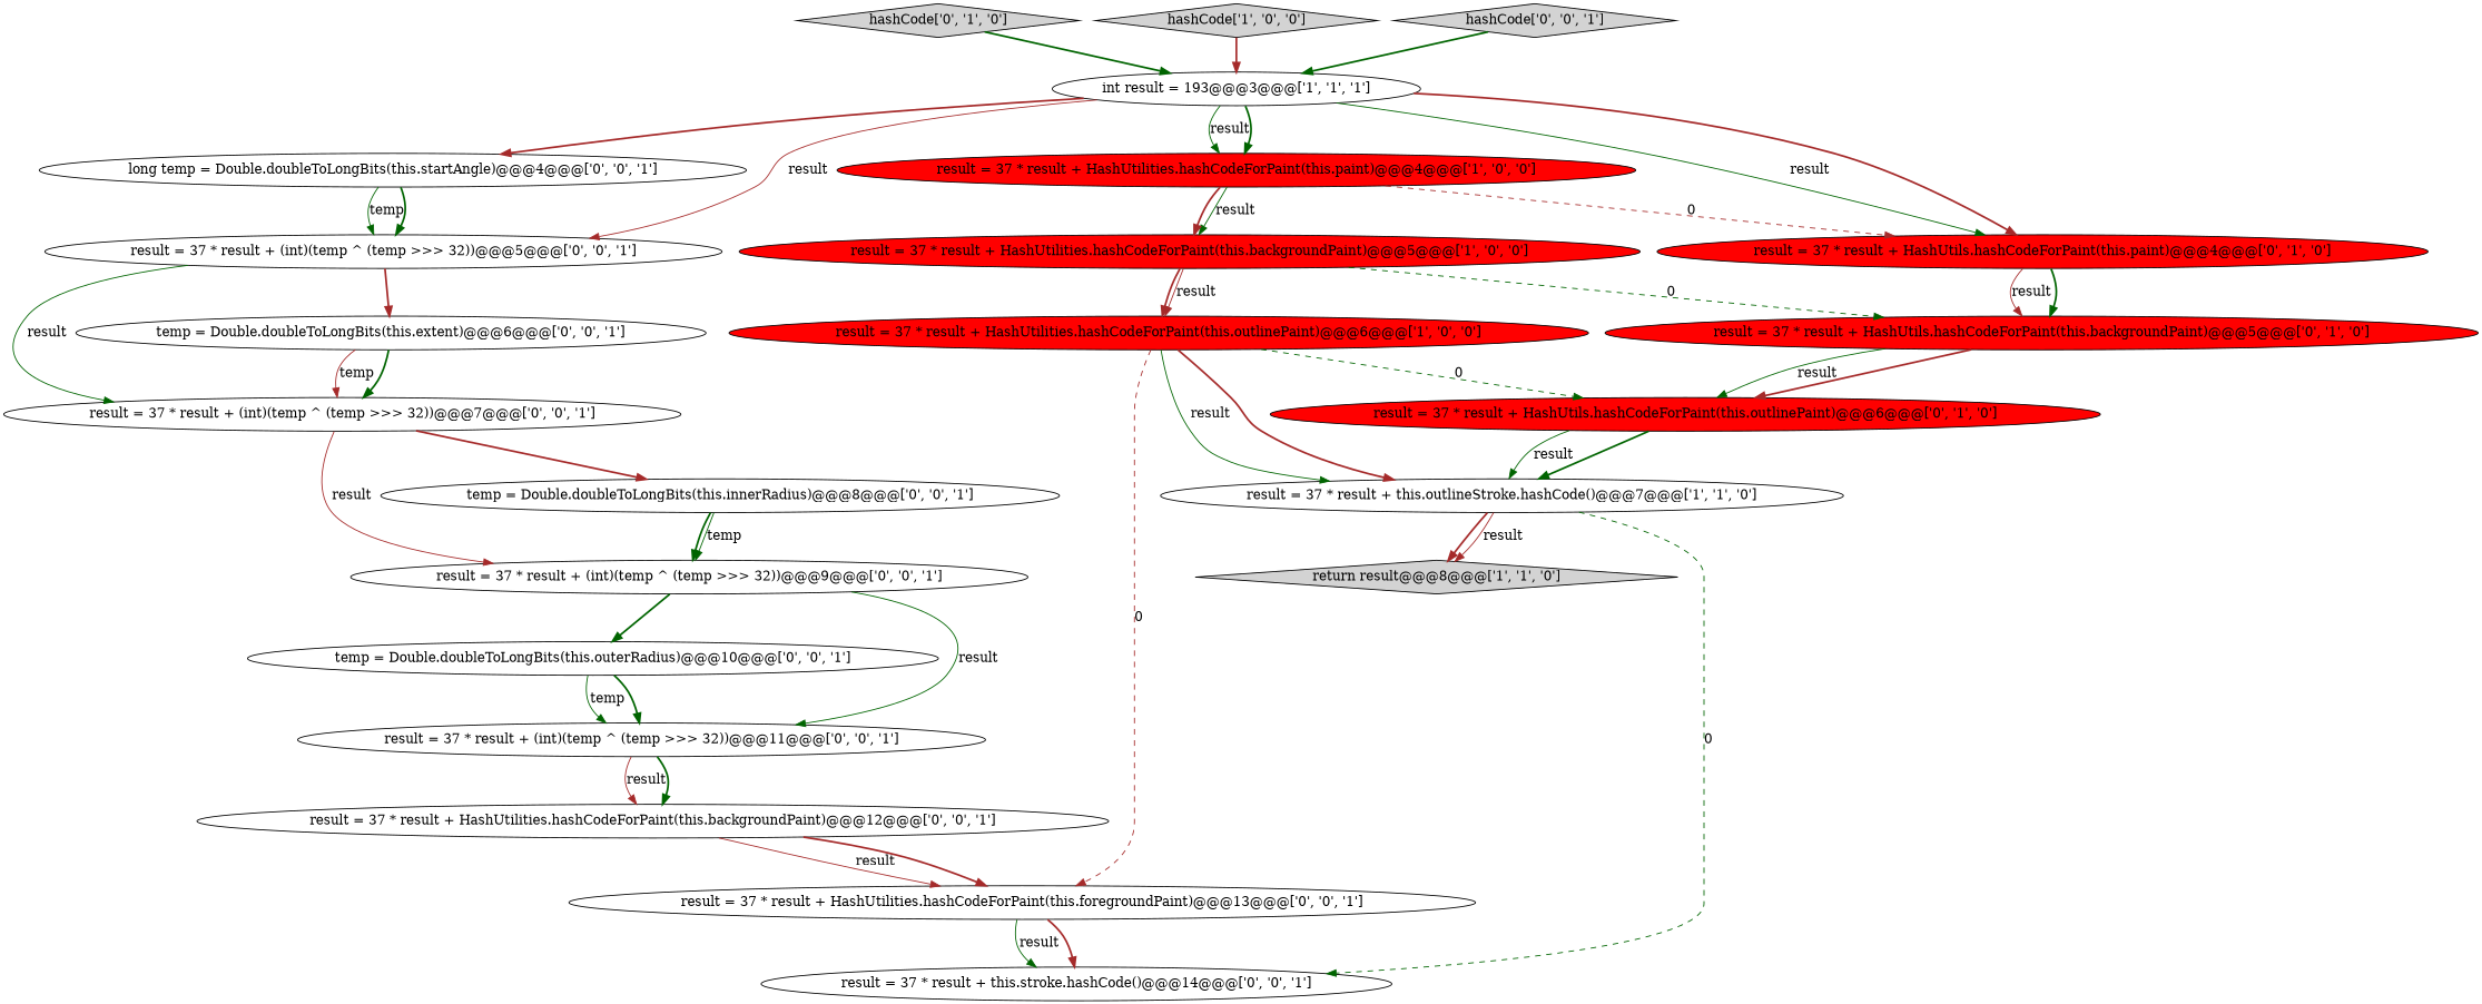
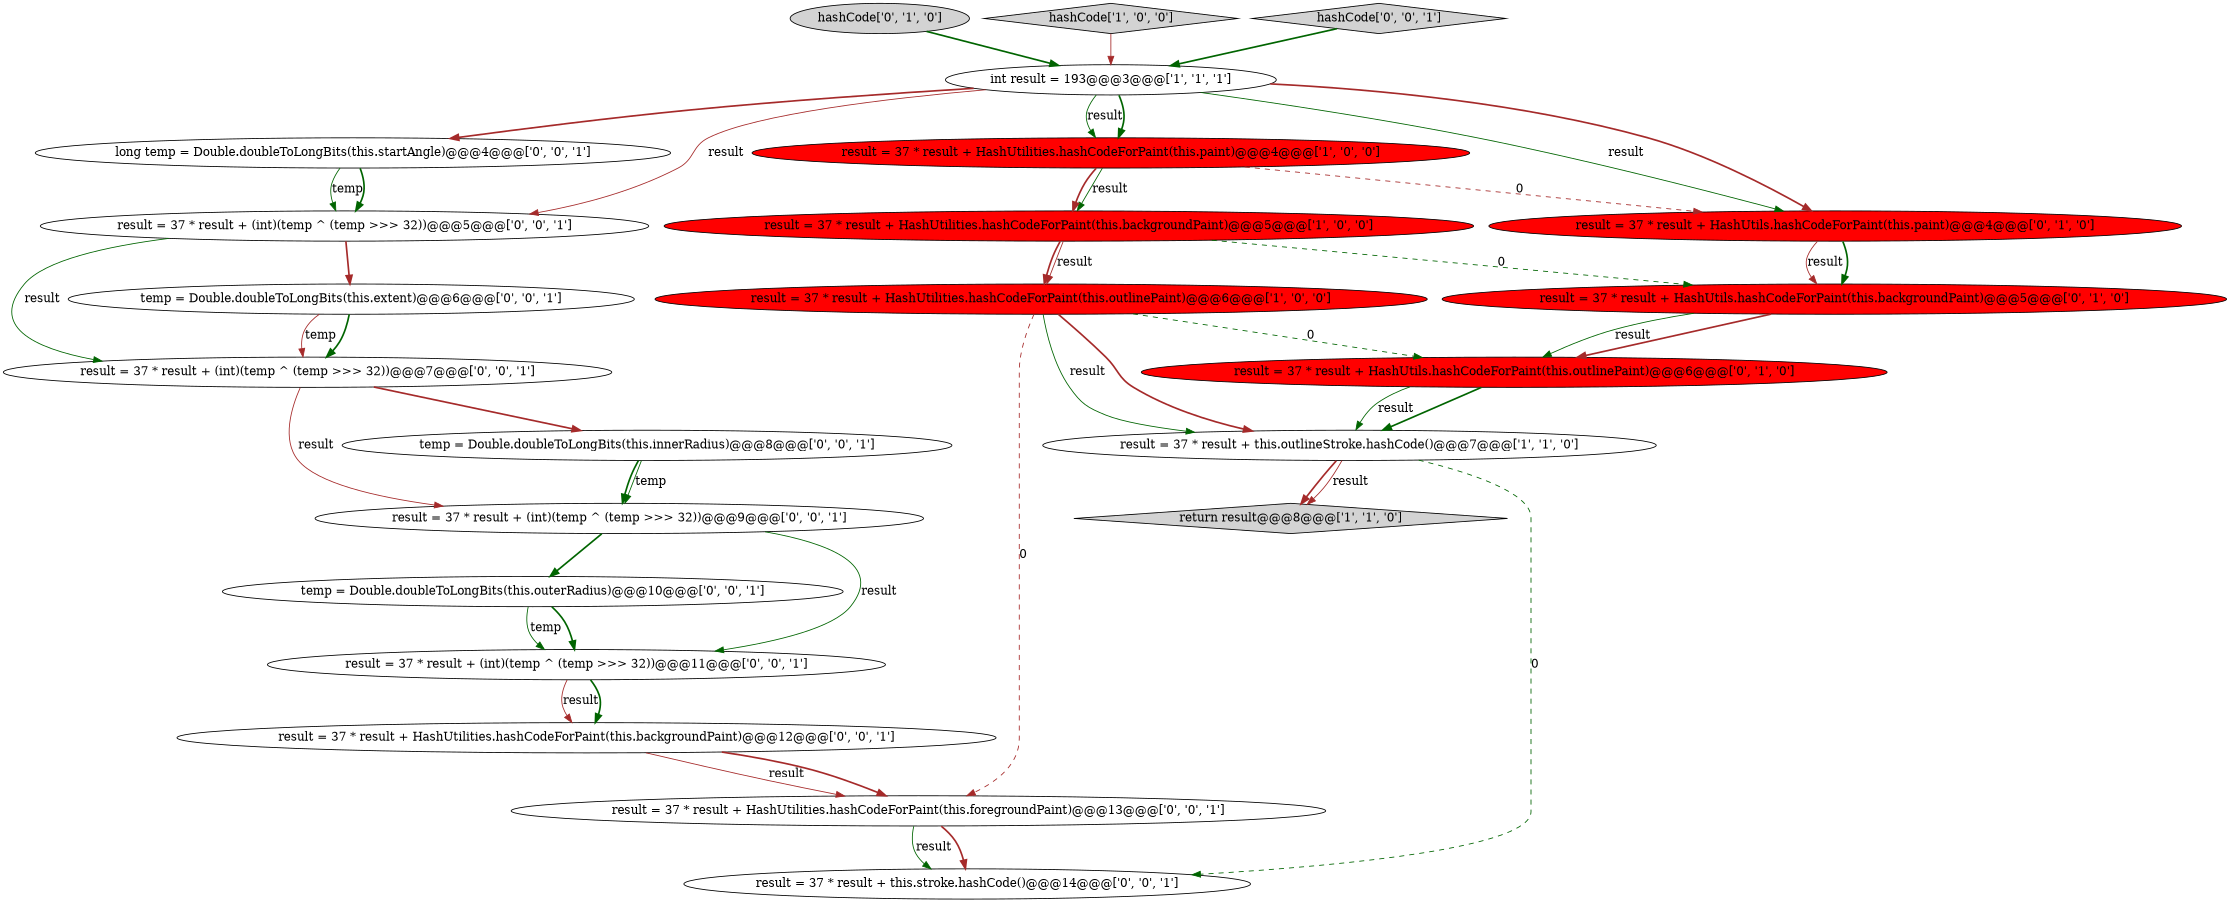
  digraph {
    node [fillcolor=white shape=ellipse style=filled]
    edge [color=darkgreen style=bold]
    n1 [label="result = 37 * result + this.stroke.hashCode()@@@14@@@['0', '0', '1']"]
    n2 [label="long temp = Double.doubleToLongBits(this.startAngle)@@@4@@@['0', '0', '1']"]
    n3 [label="result = 37 * result + (int)(temp ^ (temp >>> 32))@@@5@@@['0', '0', '1']"]
    n4 [label="temp = Double.doubleToLongBits(this.extent)@@@6@@@['0', '0', '1']"]
    n5 [label="result = 37 * result + (int)(temp ^ (temp >>> 32))@@@7@@@['0', '0', '1']"]
    n6 [label="temp = Double.doubleToLongBits(this.innerRadius)@@@8@@@['0', '0', '1']"]
    n7 [label="result = 37 * result + (int)(temp ^ (temp >>> 32))@@@9@@@['0', '0', '1']"]
    n8 [label="temp = Double.doubleToLongBits(this.outerRadius)@@@10@@@['0', '0', '1']"]
    n9 [label="result = 37 * result + (int)(temp ^ (temp >>> 32))@@@11@@@['0', '0', '1']"]
    n10 [label="int result = 193@@@3@@@['1', '1', '1']"]
    n11 [fillcolor=red label="result = 37 * result + HashUtilities.hashCodeForPaint(this.paint)@@@4@@@['1', '0', '0']"]
    n12 [fillcolor=red label="result = 37 * result + HashUtils.hashCodeForPaint(this.paint)@@@4@@@['0', '1', '0']"]
    n13 [fillcolor=red label="result = 37 * result + HashUtilities.hashCodeForPaint(this.backgroundPaint)@@@5@@@['1', '0', '0']"]
    n14 [fillcolor=red label="result = 37 * result + HashUtils.hashCodeForPaint(this.backgroundPaint)@@@5@@@['0', '1', '0']"]
    n15 [fillcolor=red label="result = 37 * result + HashUtils.hashCodeForPaint(this.outlinePaint)@@@6@@@['0', '1', '0']"]
    n16 [label="result = 37 * result + this.outlineStroke.hashCode()@@@7@@@['1', '1', '0']"]
    n17 [fillcolor=red label="result = 37 * result + HashUtilities.hashCodeForPaint(this.outlinePaint)@@@6@@@['1', '0', '0']"]
-   n18 [fillcolor=lightgray label="hashCode['0', '1', '0']" shape=diamond]
+   n18 [fillcolor=lightgray label="hashCode['0', '1', '0']"]
    n19 [label="result = 37 * result + HashUtilities.hashCodeForPaint(this.backgroundPaint)@@@12@@@['0', '0', '1']"]
    n20 [fillcolor=lightgray label="hashCode['1', '0', '0']" shape=diamond]
    n21 [label="result = 37 * result + HashUtilities.hashCodeForPaint(this.foregroundPaint)@@@13@@@['0', '0', '1']"]
    n22 [fillcolor=lightgray label="return result@@@8@@@['1', '1', '0']" shape=diamond]
    n23 [fillcolor=lightgray label="hashCode['0', '0', '1']" shape=diamond]
    n2 -> n3 [label=temp style=solid]
    n2 -> n3
    n3 -> n4 [color=brown]
    n3 -> n5 [label=result style=solid]
    n4 -> n5
    n4 -> n5 [color=brown label=temp style=solid]
    n5 -> n6 [color=brown]
    n5 -> n7 [color=brown label=result style=solid]
    n6 -> n7 [label=temp style=solid]
    n6 -> n7
    n7 -> n8
    n7 -> n9 [label=result style=solid]
    n8 -> n9
    n8 -> n9 [label=temp style=solid]
    n9 -> n19 [color=brown label=result style=solid]
    n9 -> n19
    n10 -> n2 [color=brown]
    n10 -> n3 [color=brown label=result style=solid]
    n10 -> n11 [label=result style=solid]
    n10 -> n11
    n10 -> n12 [label=result style=solid]
    n10 -> n12 [color=brown]
    n11 -> n12 [color=brown label=0 style=dashed]
    n11 -> n13 [label=result style=solid]
    n11 -> n13 [color=brown]
    n12 -> n14
    n12 -> n14 [color=brown label=result style=solid]
    n13 -> n14 [label=0 style=dashed]
    n13 -> n17 [color=brown label=result style=solid]
    n13 -> n17 [color=brown]
    n14 -> n15 [color=brown]
    n14 -> n15 [label=result style=solid]
    n15 -> n16
    n15 -> n16 [label=result style=solid]
    n16 -> n1 [label=0 style=dashed]
    n16 -> n22 [color=brown]
    n16 -> n22 [color=brown label=result style=solid]
    n17 -> n15 [label=0 style=dashed]
    n17 -> n16 [label=result style=solid]
    n17 -> n16 [color=brown]
    n17 -> n21 [color=brown label=0 style=dashed]
    n18 -> n10
    n19 -> n21 [color=brown label=result style=solid]
    n19 -> n21 [color=brown]
-   n20 -> n10 [color=brown]
+   n20 -> n10 [color=brown style=solid]
    n21 -> n1 [color=brown]
    n21 -> n1 [label=result style=solid]
    n23 -> n10
  }
